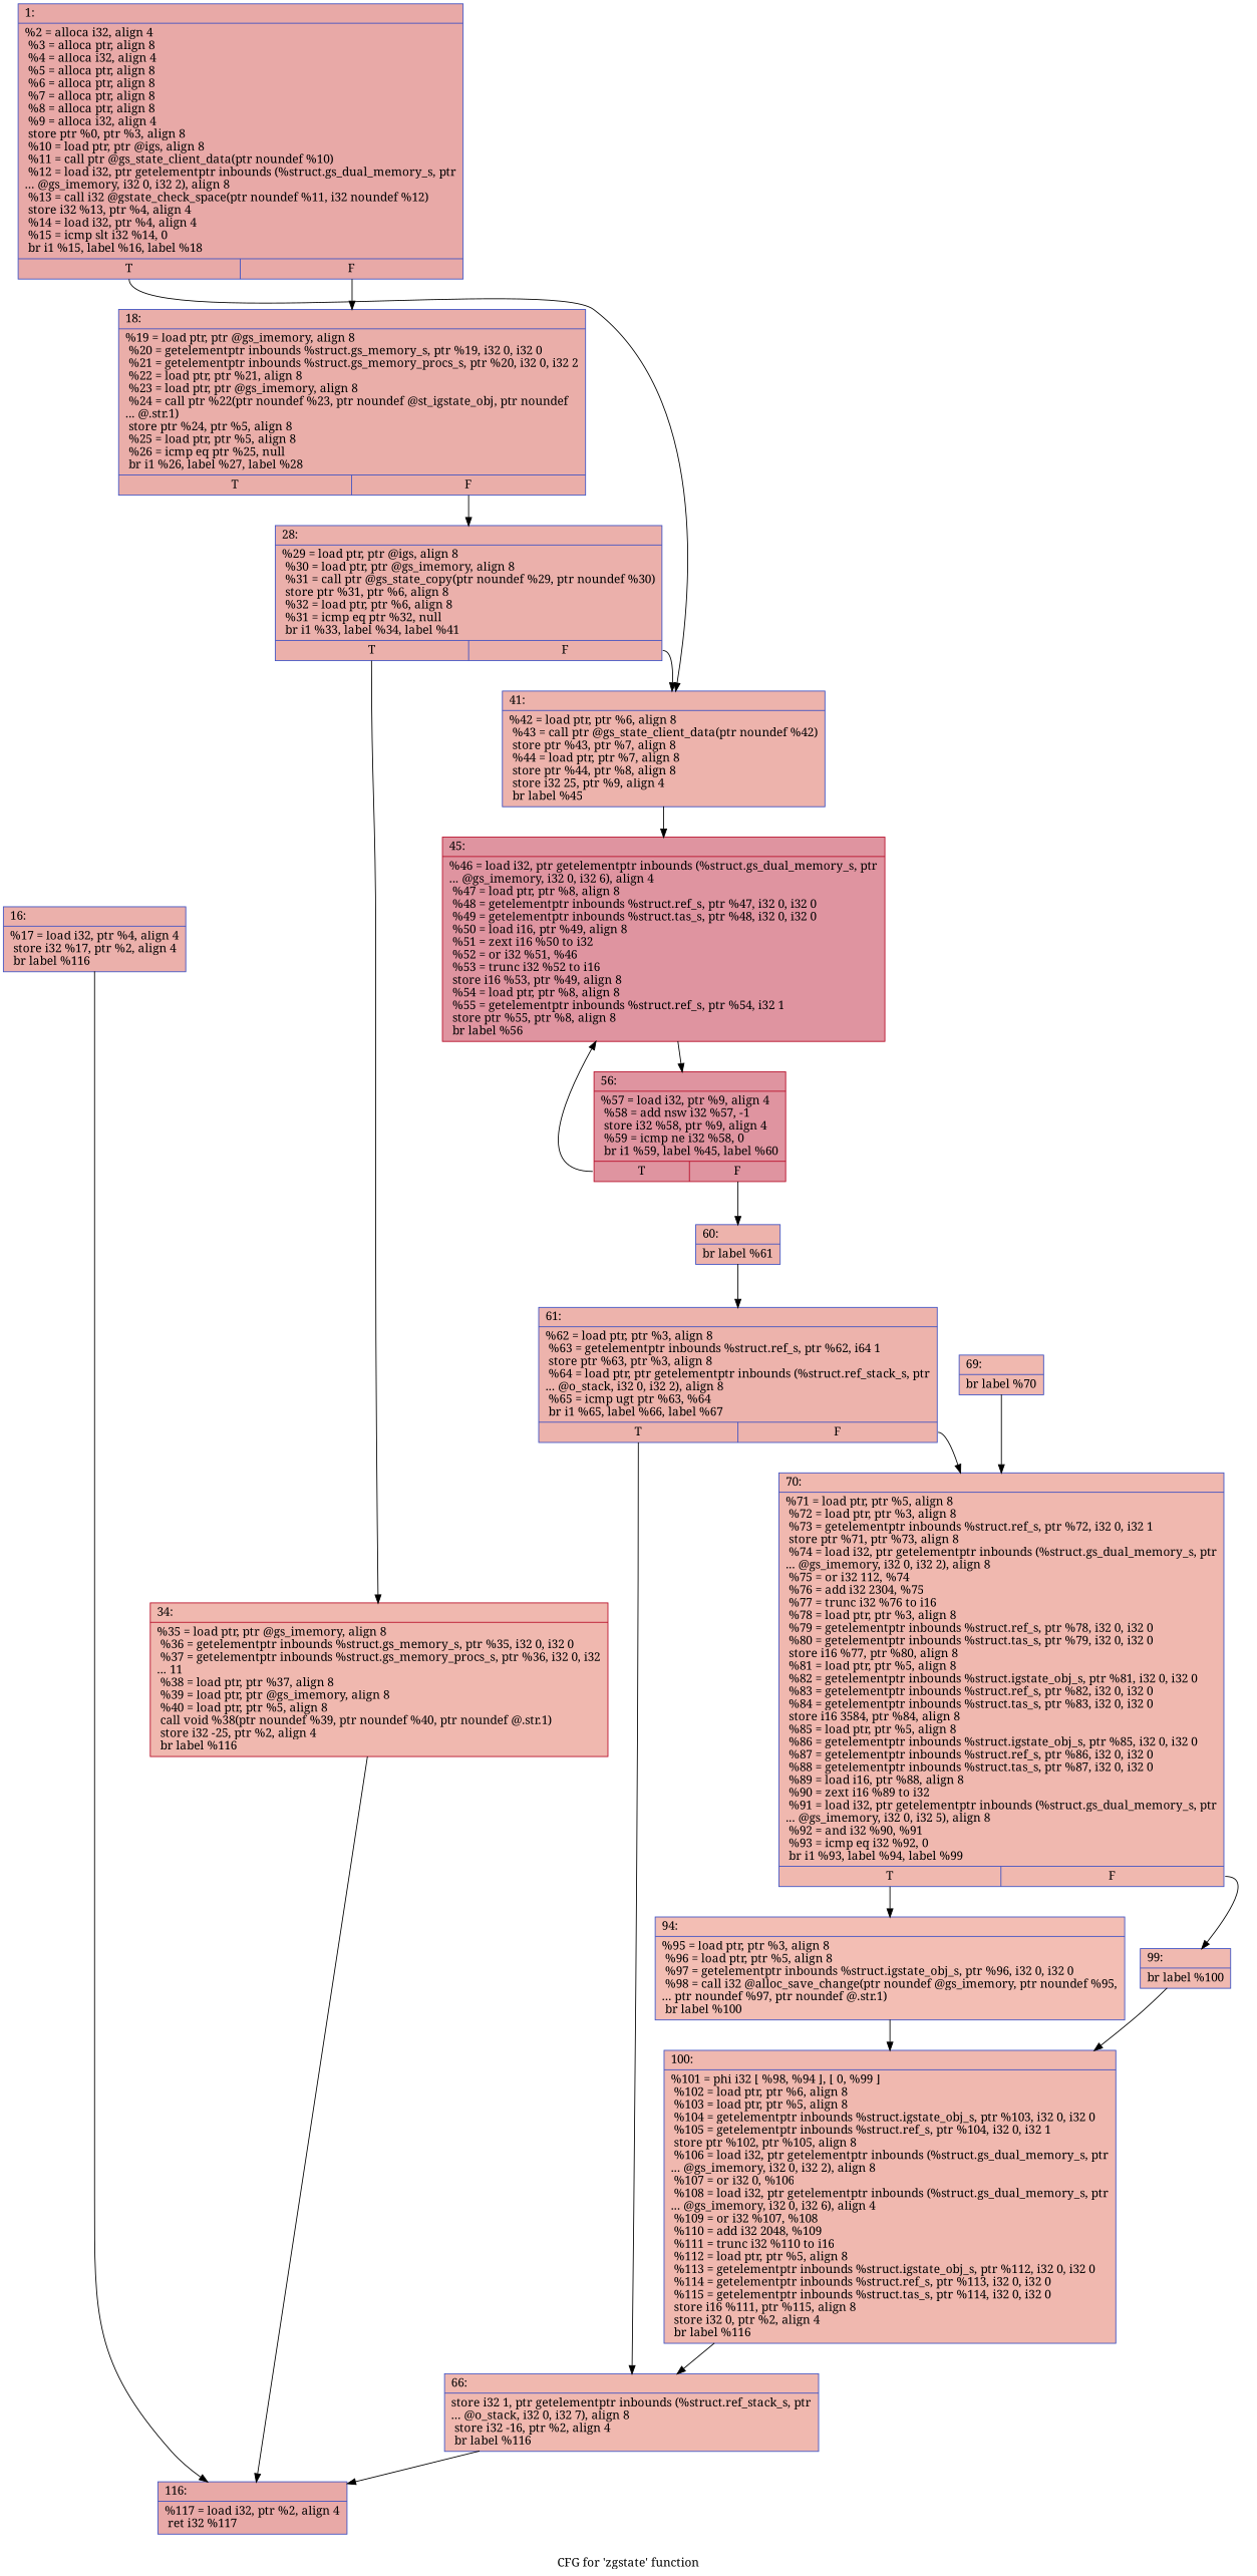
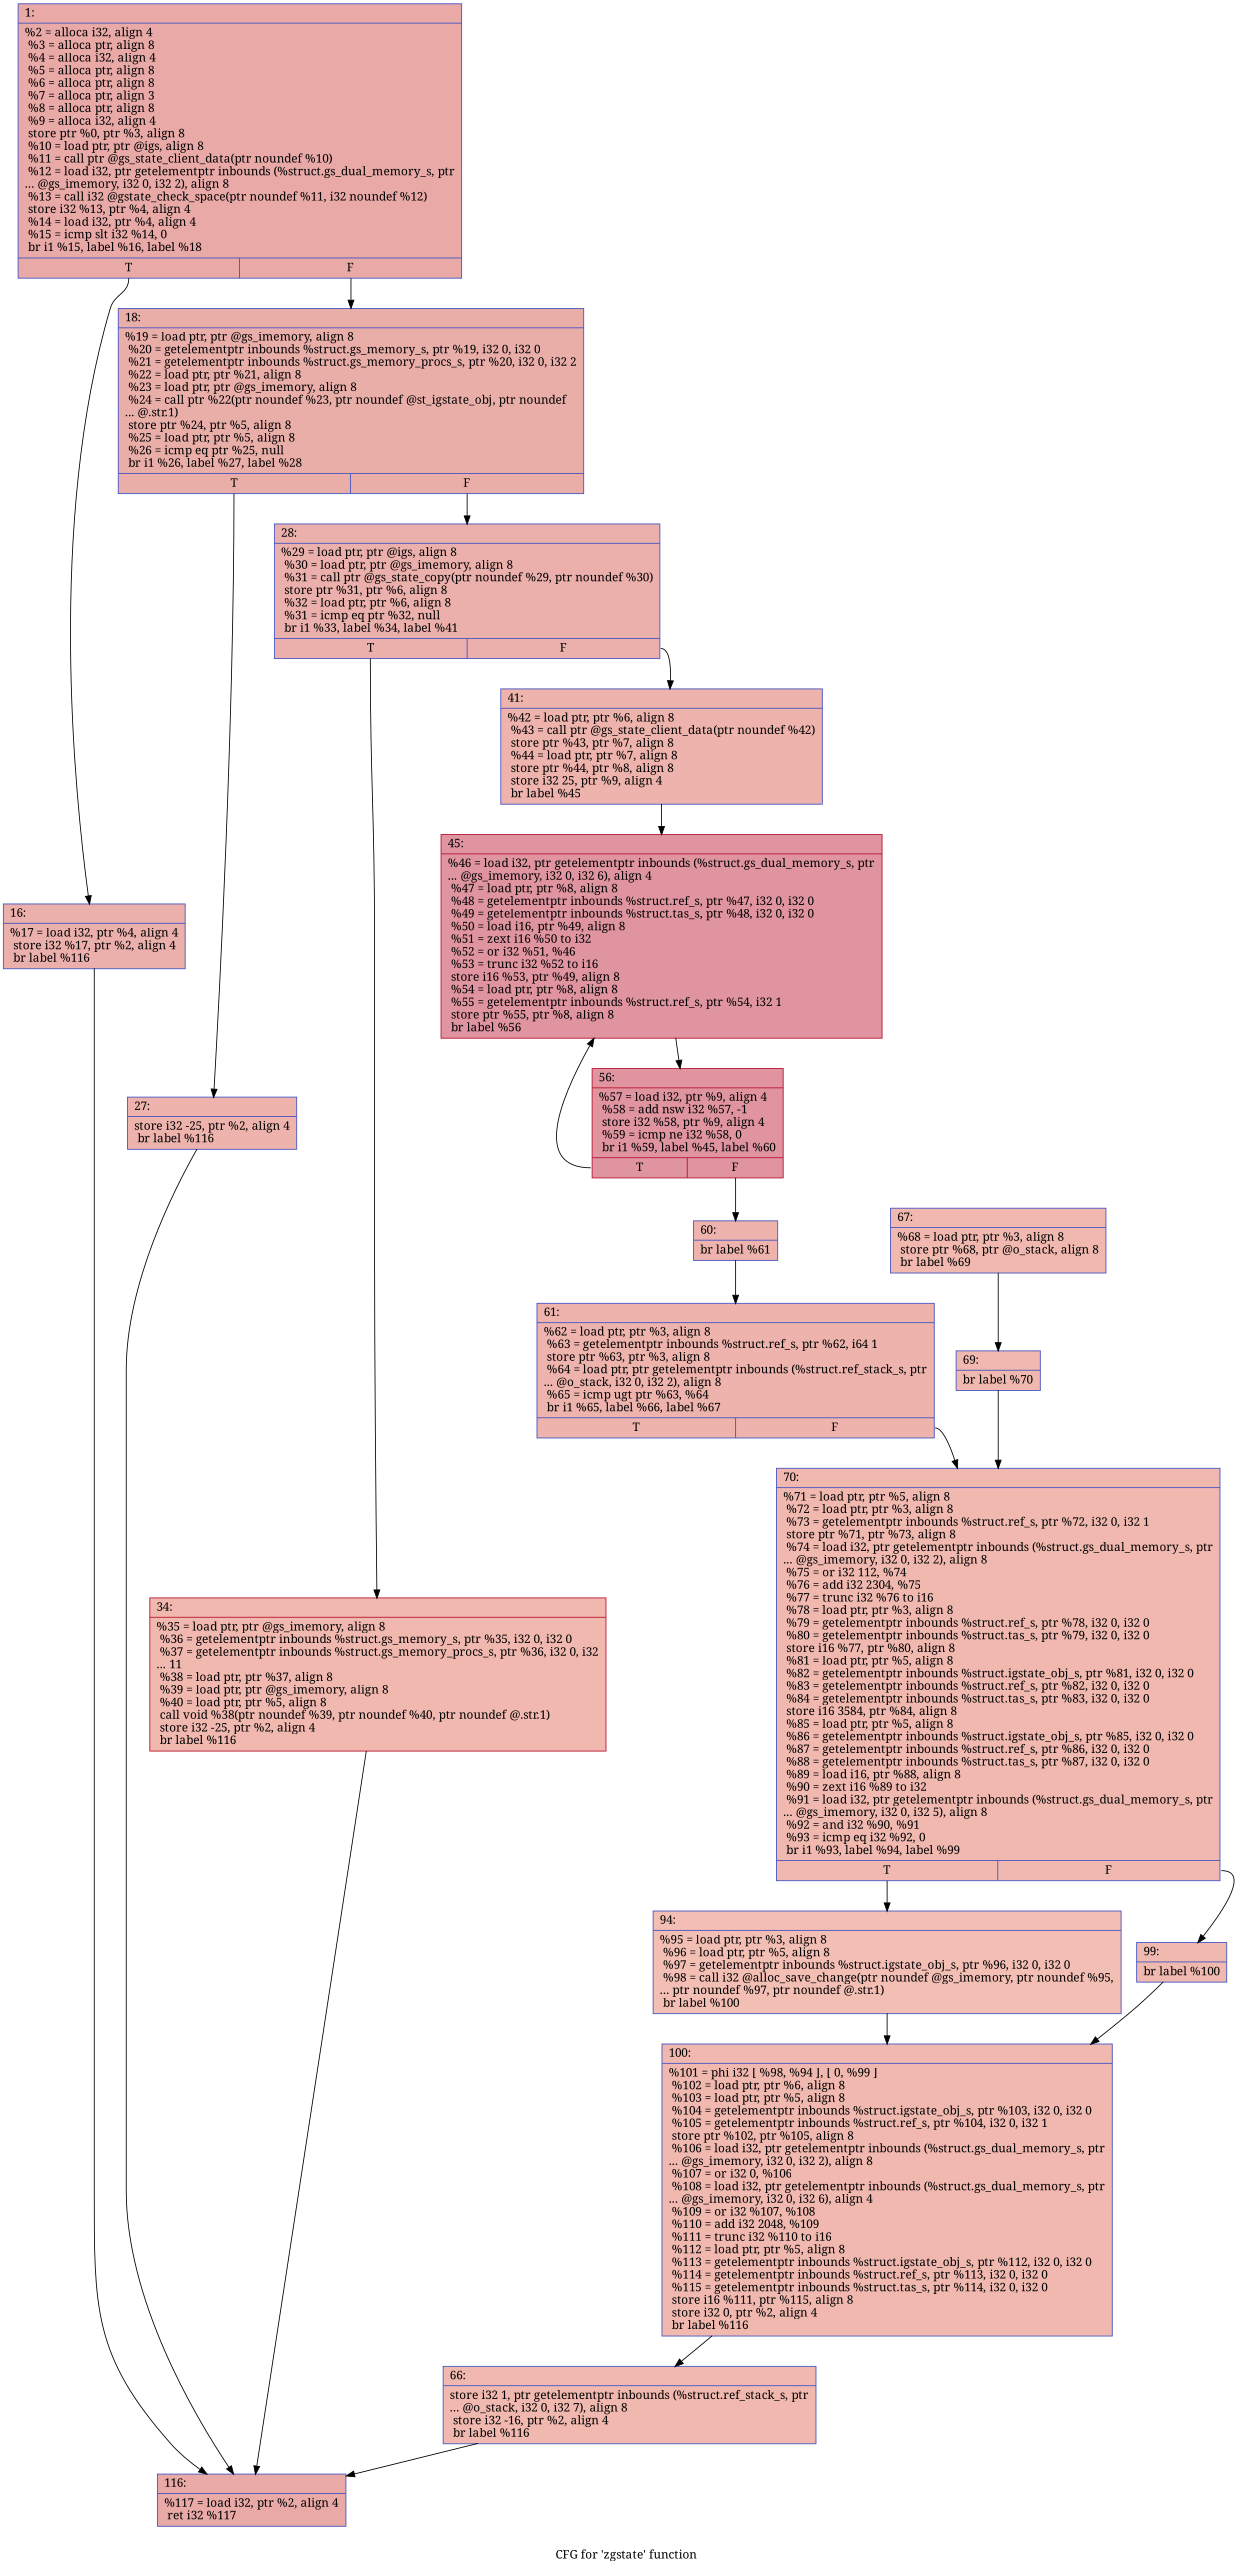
  digraph {
    fontname="Noto Serif"
    label="CFG for 'zgstate' function"
    node [color="#3d50c3ff" fillcolor="#dc5d4a70" fontname="Noto Serif" shape=record style=filled]
    edge [fontname="Noto Serif"]
-   n1 [fillcolor="#ca3b3770" label="{1:\l|  %2 = alloca i32, align 4\l  %3 = alloca ptr, align 8\l  %4 = alloca i32, align 4\l  %5 = alloca ptr, align 8\l  %6 = alloca ptr, align 8\l  %7 = alloca ptr, align 8\l  %8 = alloca ptr, align 8\l  %9 = alloca i32, align 4\l  store ptr %0, ptr %3, align 8\l  %10 = load ptr, ptr @igs, align 8\l  %11 = call ptr @gs_state_client_data(ptr noundef %10)\l  %12 = load i32, ptr getelementptr inbounds (%struct.gs_dual_memory_s, ptr\l... @gs_imemory, i32 0, i32 2), align 8\l  %13 = call i32 @gstate_check_space(ptr noundef %11, i32 noundef %12)\l  store i32 %13, ptr %4, align 4\l  %14 = load i32, ptr %4, align 4\l  %15 = icmp slt i32 %14, 0\l  br i1 %15, label %16, label %18\l|{<s0>T|<s1>F}}"]
+   n1 [fillcolor="#ca3b3770" label="{1:\l|  %2 = alloca i32, align 4\l  %3 = alloca ptr, align 8\l  %4 = alloca i32, align 4\l  %5 = alloca ptr, align 8\l  %6 = alloca ptr, align 8\l  %7 = alloca ptr, align 3\l  %8 = alloca ptr, align 8\l  %9 = alloca i32, align 4\l  store ptr %0, ptr %3, align 8\l  %10 = load ptr, ptr @igs, align 8\l  %11 = call ptr @gs_state_client_data(ptr noundef %10)\l  %12 = load i32, ptr getelementptr inbounds (%struct.gs_dual_memory_s, ptr\l... @gs_imemory, i32 0, i32 2), align 8\l  %13 = call i32 @gstate_check_space(ptr noundef %11, i32 noundef %12)\l  store i32 %13, ptr %4, align 4\l  %14 = load i32, ptr %4, align 4\l  %15 = icmp slt i32 %14, 0\l  br i1 %15, label %16, label %18\l|{<s0>T|<s1>F}}"]
    n2 [fillcolor="#d24b4070" label="{16:\l|  %17 = load i32, ptr %4, align 4\l  store i32 %17, ptr %2, align 4\l  br label %116\l}"]
    n3 [fillcolor="#d0473d70" label="{18:\l|  %19 = load ptr, ptr @gs_imemory, align 8\l  %20 = getelementptr inbounds %struct.gs_memory_s, ptr %19, i32 0, i32 0\l  %21 = getelementptr inbounds %struct.gs_memory_procs_s, ptr %20, i32 0, i32 2\l  %22 = load ptr, ptr %21, align 8\l  %23 = load ptr, ptr @gs_imemory, align 8\l  %24 = call ptr %22(ptr noundef %23, ptr noundef @st_igstate_obj, ptr noundef\l... @.str.1)\l  store ptr %24, ptr %5, align 8\l  %25 = load ptr, ptr %5, align 8\l  %26 = icmp eq ptr %25, null\l  br i1 %26, label %27, label %28\l|{<s0>T|<s1>F}}"]
    n4 [fillcolor="#ca3b3770" label="{116:\l|  %117 = load i32, ptr %2, align 4\l  ret i32 %117\l}"]
+   n5 [fillcolor="#d6524470" label="{27:\l|  store i32 -25, ptr %2, align 4\l  br label %116\l}"]
    n6 [fillcolor="#d24b4070" label="{28:\l|  %29 = load ptr, ptr @igs, align 8\l  %30 = load ptr, ptr @gs_imemory, align 8\l  %31 = call ptr @gs_state_copy(ptr noundef %29, ptr noundef %30)\l  store ptr %31, ptr %6, align 8\l  %32 = load ptr, ptr %6, align 8\l  %31 = icmp eq ptr %32, null\l  br i1 %33, label %34, label %41\l|{<s0>T|<s1>F}}"]
    n7 [color="#b70d28ff" label="{34:\l|  %35 = load ptr, ptr @gs_imemory, align 8\l  %36 = getelementptr inbounds %struct.gs_memory_s, ptr %35, i32 0, i32 0\l  %37 = getelementptr inbounds %struct.gs_memory_procs_s, ptr %36, i32 0, i32\l... 11\l  %38 = load ptr, ptr %37, align 8\l  %39 = load ptr, ptr @gs_imemory, align 8\l  %40 = load ptr, ptr %5, align 8\l  call void %38(ptr noundef %39, ptr noundef %40, ptr noundef @.str.1)\l  store i32 -25, ptr %2, align 4\l  br label %116\l}"]
    n8 [fillcolor="#d6524470" label="{41:\l|  %42 = load ptr, ptr %6, align 8\l  %43 = call ptr @gs_state_client_data(ptr noundef %42)\l  store ptr %43, ptr %7, align 8\l  %44 = load ptr, ptr %7, align 8\l  store ptr %44, ptr %8, align 8\l  store i32 25, ptr %9, align 4\l  br label %45\l}"]
    n9 [color="#b70d28ff" fillcolor="#b70d2870" label="{45:\l|  %46 = load i32, ptr getelementptr inbounds (%struct.gs_dual_memory_s, ptr\l... @gs_imemory, i32 0, i32 6), align 4\l  %47 = load ptr, ptr %8, align 8\l  %48 = getelementptr inbounds %struct.ref_s, ptr %47, i32 0, i32 0\l  %49 = getelementptr inbounds %struct.tas_s, ptr %48, i32 0, i32 0\l  %50 = load i16, ptr %49, align 8\l  %51 = zext i16 %50 to i32\l  %52 = or i32 %51, %46\l  %53 = trunc i32 %52 to i16\l  store i16 %53, ptr %49, align 8\l  %54 = load ptr, ptr %8, align 8\l  %55 = getelementptr inbounds %struct.ref_s, ptr %54, i32 1\l  store ptr %55, ptr %8, align 8\l  br label %56\l}"]
    n10 [color="#b70d28ff" fillcolor="#b70d2870" label="{56:\l|  %57 = load i32, ptr %9, align 4\l  %58 = add nsw i32 %57, -1\l  store i32 %58, ptr %9, align 4\l  %59 = icmp ne i32 %58, 0\l  br i1 %59, label %45, label %60\l|{<s0>T|<s1>F}}"]
    n11 [fillcolor="#d6524470" label="{60:\l|  br label %61\l}"]
    n12 [fillcolor="#d6524470" label="{61:\l|  %62 = load ptr, ptr %3, align 8\l  %63 = getelementptr inbounds %struct.ref_s, ptr %62, i64 1\l  store ptr %63, ptr %3, align 8\l  %64 = load ptr, ptr getelementptr inbounds (%struct.ref_stack_s, ptr\l... @o_stack, i32 0, i32 2), align 8\l  %65 = icmp ugt ptr %63, %64\l  br i1 %65, label %66, label %67\l|{<s0>T|<s1>F}}"]
    n13 [label="{66:\l|  store i32 1, ptr getelementptr inbounds (%struct.ref_stack_s, ptr\l... @o_stack, i32 0, i32 7), align 8\l  store i32 -16, ptr %2, align 4\l  br label %116\l}"]
    n14 [label="{70:\l|  %71 = load ptr, ptr %5, align 8\l  %72 = load ptr, ptr %3, align 8\l  %73 = getelementptr inbounds %struct.ref_s, ptr %72, i32 0, i32 1\l  store ptr %71, ptr %73, align 8\l  %74 = load i32, ptr getelementptr inbounds (%struct.gs_dual_memory_s, ptr\l... @gs_imemory, i32 0, i32 2), align 8\l  %75 = or i32 112, %74\l  %76 = add i32 2304, %75\l  %77 = trunc i32 %76 to i16\l  %78 = load ptr, ptr %3, align 8\l  %79 = getelementptr inbounds %struct.ref_s, ptr %78, i32 0, i32 0\l  %80 = getelementptr inbounds %struct.tas_s, ptr %79, i32 0, i32 0\l  store i16 %77, ptr %80, align 8\l  %81 = load ptr, ptr %5, align 8\l  %82 = getelementptr inbounds %struct.igstate_obj_s, ptr %81, i32 0, i32 0\l  %83 = getelementptr inbounds %struct.ref_s, ptr %82, i32 0, i32 0\l  %84 = getelementptr inbounds %struct.tas_s, ptr %83, i32 0, i32 0\l  store i16 3584, ptr %84, align 8\l  %85 = load ptr, ptr %5, align 8\l  %86 = getelementptr inbounds %struct.igstate_obj_s, ptr %85, i32 0, i32 0\l  %87 = getelementptr inbounds %struct.ref_s, ptr %86, i32 0, i32 0\l  %88 = getelementptr inbounds %struct.tas_s, ptr %87, i32 0, i32 0\l  %89 = load i16, ptr %88, align 8\l  %90 = zext i16 %89 to i32\l  %91 = load i32, ptr getelementptr inbounds (%struct.gs_dual_memory_s, ptr\l... @gs_imemory, i32 0, i32 5), align 8\l  %92 = and i32 %90, %91\l  %93 = icmp eq i32 %92, 0\l  br i1 %93, label %94, label %99\l|{<s0>T|<s1>F}}"]
+   n15 [label="{67:\l|  %68 = load ptr, ptr %3, align 8\l  store ptr %68, ptr @o_stack, align 8\l  br label %69\l}"]
    n16 [label="{69:\l|  br label %70\l}"]
    n17 [fillcolor="#e36c5570" label="{94:\l|  %95 = load ptr, ptr %3, align 8\l  %96 = load ptr, ptr %5, align 8\l  %97 = getelementptr inbounds %struct.igstate_obj_s, ptr %96, i32 0, i32 0\l  %98 = call i32 @alloc_save_change(ptr noundef @gs_imemory, ptr noundef %95,\l... ptr noundef %97, ptr noundef @.str.1)\l  br label %100\l}"]
    n18 [fillcolor="#de614d70" label="{99:\l|  br label %100\l}"]
    n19 [label="{100:\l|  %101 = phi i32 [ %98, %94 ], [ 0, %99 ]\l  %102 = load ptr, ptr %6, align 8\l  %103 = load ptr, ptr %5, align 8\l  %104 = getelementptr inbounds %struct.igstate_obj_s, ptr %103, i32 0, i32 0\l  %105 = getelementptr inbounds %struct.ref_s, ptr %104, i32 0, i32 1\l  store ptr %102, ptr %105, align 8\l  %106 = load i32, ptr getelementptr inbounds (%struct.gs_dual_memory_s, ptr\l... @gs_imemory, i32 0, i32 2), align 8\l  %107 = or i32 0, %106\l  %108 = load i32, ptr getelementptr inbounds (%struct.gs_dual_memory_s, ptr\l... @gs_imemory, i32 0, i32 6), align 4\l  %109 = or i32 %107, %108\l  %110 = add i32 2048, %109\l  %111 = trunc i32 %110 to i16\l  %112 = load ptr, ptr %5, align 8\l  %113 = getelementptr inbounds %struct.igstate_obj_s, ptr %112, i32 0, i32 0\l  %114 = getelementptr inbounds %struct.ref_s, ptr %113, i32 0, i32 0\l  %115 = getelementptr inbounds %struct.tas_s, ptr %114, i32 0, i32 0\l  store i16 %111, ptr %115, align 8\l  store i32 0, ptr %2, align 4\l  br label %116\l}"]
-   n1 -> n8 [tailport=s0]
+   n1 -> n2 [tailport=s0]
    n1 -> n3 [tailport=s1]
    n2 -> n4
+   n3 -> n5 [tailport=s0]
    n3 -> n6 [tailport=s1]
+   n5 -> n4
    n6 -> n7 [tailport=s0]
    n6 -> n8 [tailport=s1]
    n7 -> n4
    n8 -> n9
    n9 -> n10
    n10 -> n9 [tailport=s0]
    n10 -> n11 [tailport=s1]
    n11 -> n12
-   n12 -> n13 [tailport=s0]
    n12 -> n14 [tailport=s1]
    n13 -> n4
    n14 -> n17 [tailport=s0]
    n14 -> n18 [tailport=s1]
+   n15 -> n16
    n16 -> n14
    n17 -> n19
    n18 -> n19
    n19 -> n13
  }
